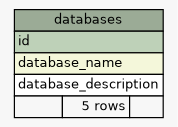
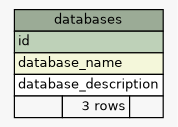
  digraph {
    bgcolor="#f7f7f7"
    fontname=Helvetica
    fontsize=11
    nodesep=0.18
    rankdir=RL
    ranksep=0.46
-   n1 [fontname=Helvetica fontsize=11 label=<     <TABLE BORDER="0" CELLBORDER="1" CELLSPACING="0" BGCOLOR="#ffffff">       <TR><TD COLSPAN="3" BGCOLOR="#9bab96" ALIGN="CENTER">databases</TD></TR>       <TR><TD PORT="id" COLSPAN="3" BGCOLOR="#bed1b8" ALIGN="LEFT">id</TD></TR>       <TR><TD PORT="database_name" COLSPAN="3" BGCOLOR="#f4f7da" ALIGN="LEFT">database_name</TD></TR>       <TR><TD PORT="database_description" COLSPAN="3" ALIGN="LEFT">database_description</TD></TR>       <TR><TD ALIGN="LEFT" BGCOLOR="#f7f7f7">  </TD><TD ALIGN="RIGHT" BGCOLOR="#f7f7f7">5 rows</TD><TD ALIGN="RIGHT" BGCOLOR="#f7f7f7">  </TD></TR>     </TABLE>> shape=plaintext]
+   n1 [fontname=Helvetica fontsize=11 label=<     <TABLE BORDER="0" CELLBORDER="1" CELLSPACING="0" BGCOLOR="#ffffff">       <TR><TD COLSPAN="3" BGCOLOR="#9bab96" ALIGN="CENTER">databases</TD></TR>       <TR><TD PORT="id" COLSPAN="3" BGCOLOR="#bed1b8" ALIGN="LEFT">id</TD></TR>       <TR><TD PORT="database_name" COLSPAN="3" BGCOLOR="#f4f7da" ALIGN="LEFT">database_name</TD></TR>       <TR><TD PORT="database_description" COLSPAN="3" ALIGN="LEFT">database_description</TD></TR>       <TR><TD ALIGN="LEFT" BGCOLOR="#f7f7f7">  </TD><TD ALIGN="RIGHT" BGCOLOR="#f7f7f7">3 rows</TD><TD ALIGN="RIGHT" BGCOLOR="#f7f7f7">  </TD></TR>     </TABLE>> shape=plaintext]
  }
